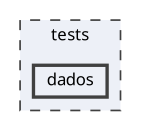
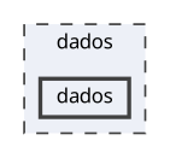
  digraph {
    compound=true
    fontname="Noto Sans"
    n1 [color=grey25 fillcolor="#edf0f7" fontname="Noto Sans" fontsize=10 height=0.2 label=dados shape=box style="filled,bold" width=0.4]
    subgraph cluster_1 {
      bgcolor="#edf0f7"
      fontsize=10
-     label=tests
+     label=dados
      pencolor=grey25
      style="filled,dashed"
      n1
    }
  }
